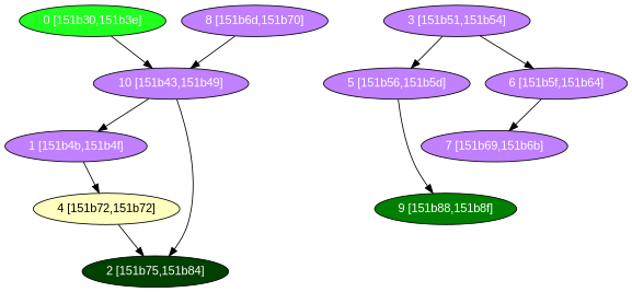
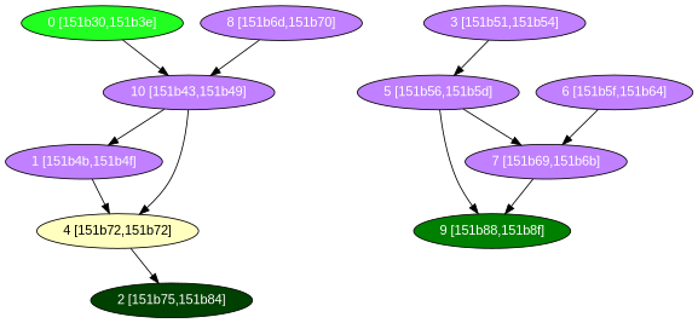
  digraph {
    fontname="Liberation Sans"
    node [fillcolor="#C080FF" fontcolor="#ffffff" fontname="Liberation Sans" shape=oval style=filled]
    edge [fontname="Liberation Sans"]
    n1 [fillcolor="#20FF20" label="0 [151b30,151b3e]"]
    n2 [label="10 [151b43,151b49]"]
    n3 [label="1 [151b4b,151b4f]"]
    n4 [fillcolor="#004000" label="2 [151b75,151b84]"]
    n5 [fillcolor="#FFFFC0" fontcolor="#000000" label="4 [151b72,151b72]"]
    n6 [label="3 [151b51,151b54]"]
    n7 [label="5 [151b56,151b5d]"]
    n8 [label="6 [151b5f,151b64]"]
    n9 [fillcolor="#008000" label="9 [151b88,151b8f]"]
    n10 [label="7 [151b69,151b6b]"]
    n11 [label="8 [151b6d,151b70]"]
    n1 -> n2
    n2 -> n3
-   n2 -> n4
+   n2 -> n5
    n3 -> n5
    n5 -> n4
    n6 -> n7
-   n6 -> n8
    n7 -> n9
+   n7 -> n10
    n8 -> n10
+   n10 -> n9
    n11 -> n2
  }
